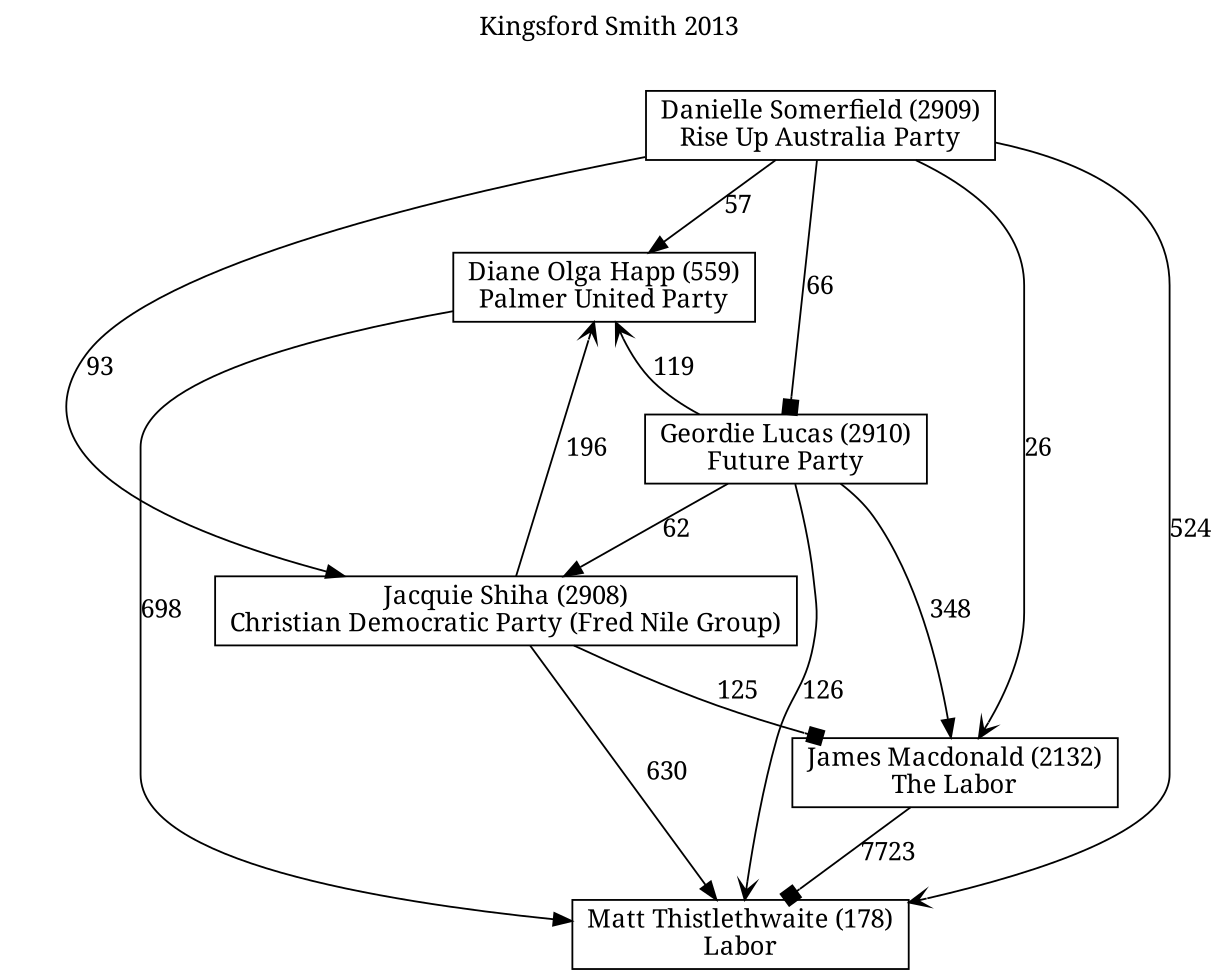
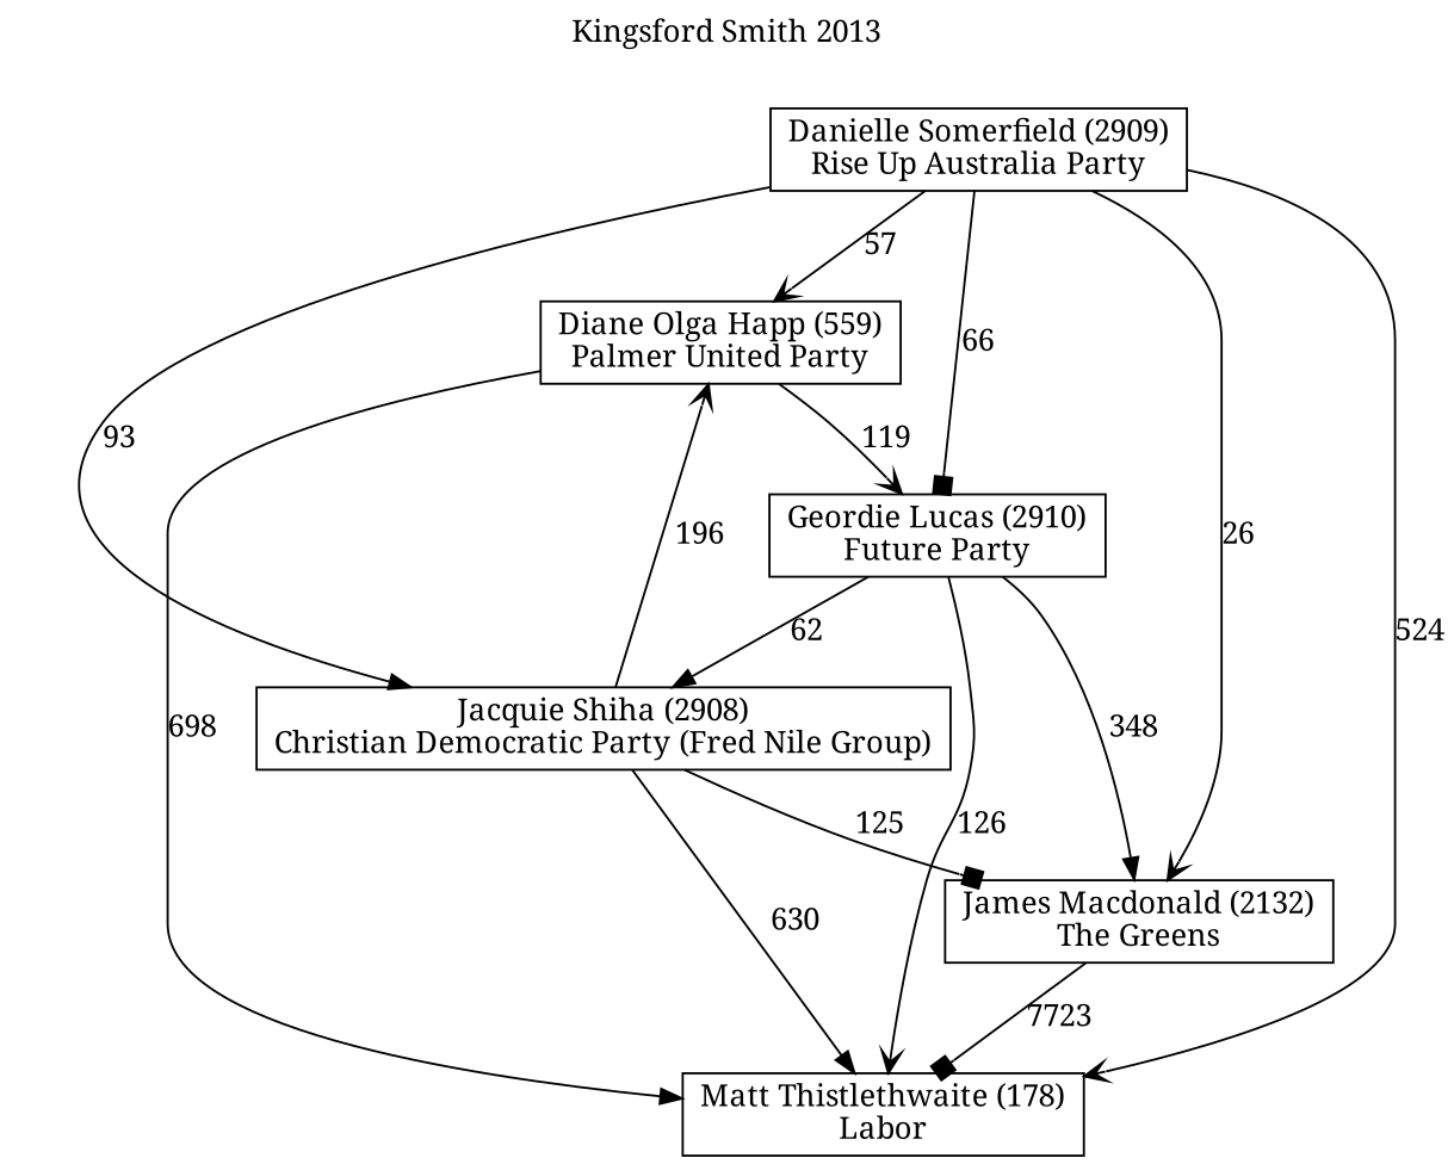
  digraph {
    fontname="Noto Serif"
    label="Kingsford Smith 2013"
    labelloc=t
    mclimit=10
    node [fontname="Noto Serif" shape=box]
    edge [arrowhead=normal fontname="Noto Serif"]
    n1 [label="Danielle Somerfield (2909)\nRise Up Australia Party"]
    n2 [label="Diane Olga Happ (559)\nPalmer United Party"]
    n3 [label="Geordie Lucas (2910)\nFuture Party"]
    n4 [label="Jacquie Shiha (2908)\nChristian Democratic Party (Fred Nile Group)"]
-   n5 [label="James Macdonald (2132)\nThe Labor"]
+   n5 [label="James Macdonald (2132)\nThe Greens"]
    n6 [label="Matt Thistlethwaite (178)\nLabor"]
-   n1 -> n2 [label=57]
+   n1 -> n2 [arrowhead=vee label=57]
    n1 -> n3 [arrowhead=box label=66]
    n1 -> n4 [label=93]
    n1 -> n5 [arrowhead=vee label=26]
    n1 -> n6 [arrowhead=vee label=524]
    n2 -> n6 [label=698]
-   n3 -> n2 [arrowhead=vee label=119]
+   n2 -> n3 [arrowhead=vee label=119]
    n3 -> n4 [label=62]
    n3 -> n5 [label=348]
    n3 -> n6 [arrowhead=vee label=126]
    n4 -> n2 [arrowhead=vee label=196]
    n4 -> n5 [arrowhead=box label=125]
    n4 -> n6 [label=630]
    n5 -> n6 [arrowhead=box label=7723]
  }
